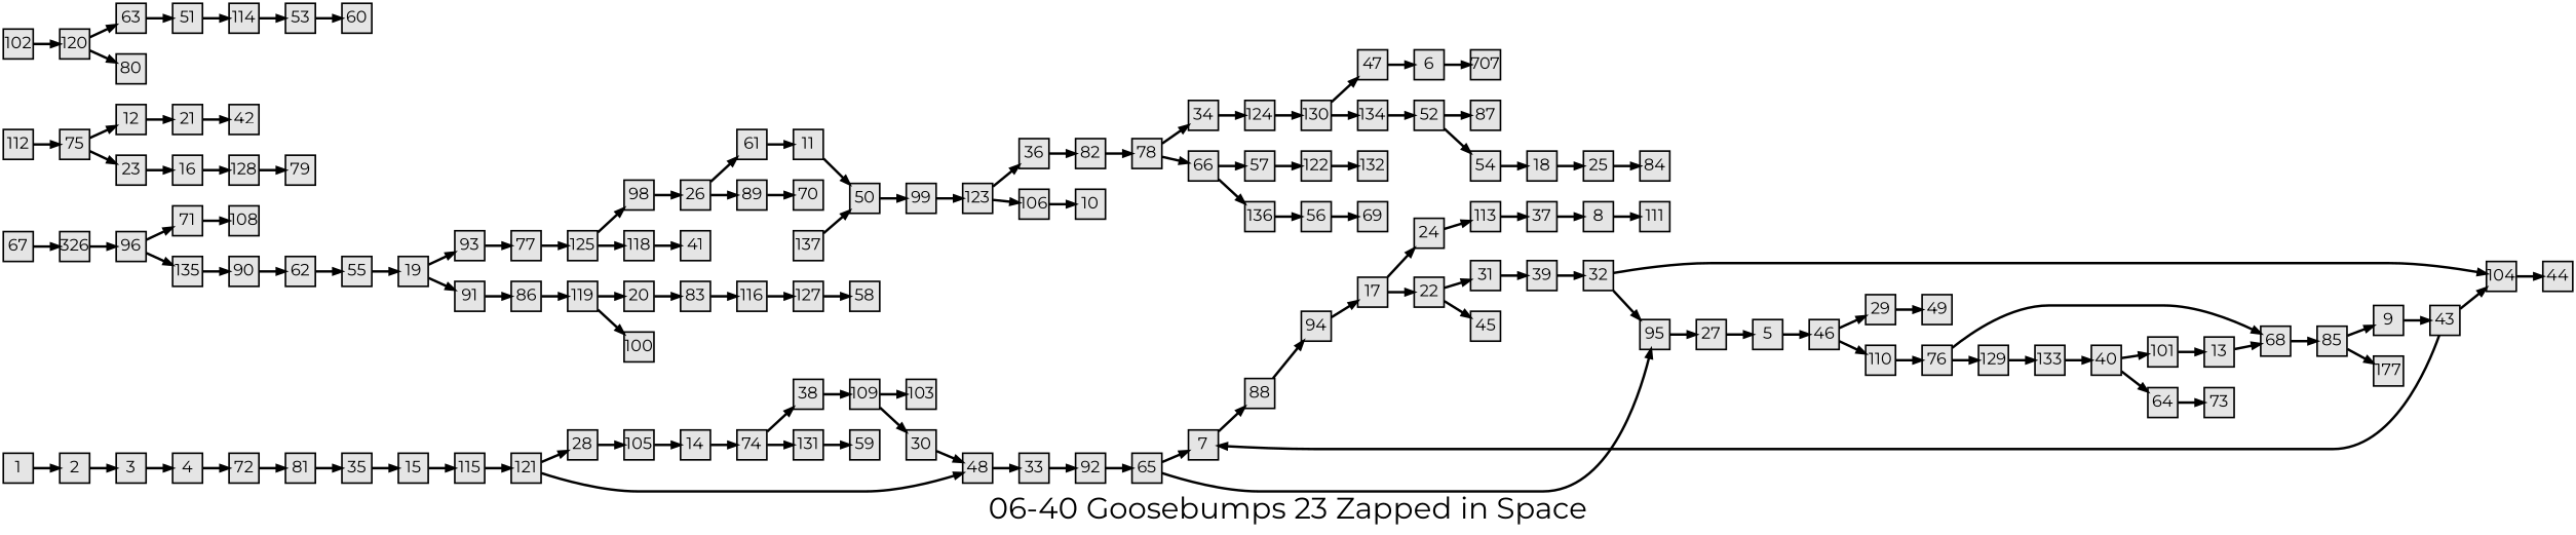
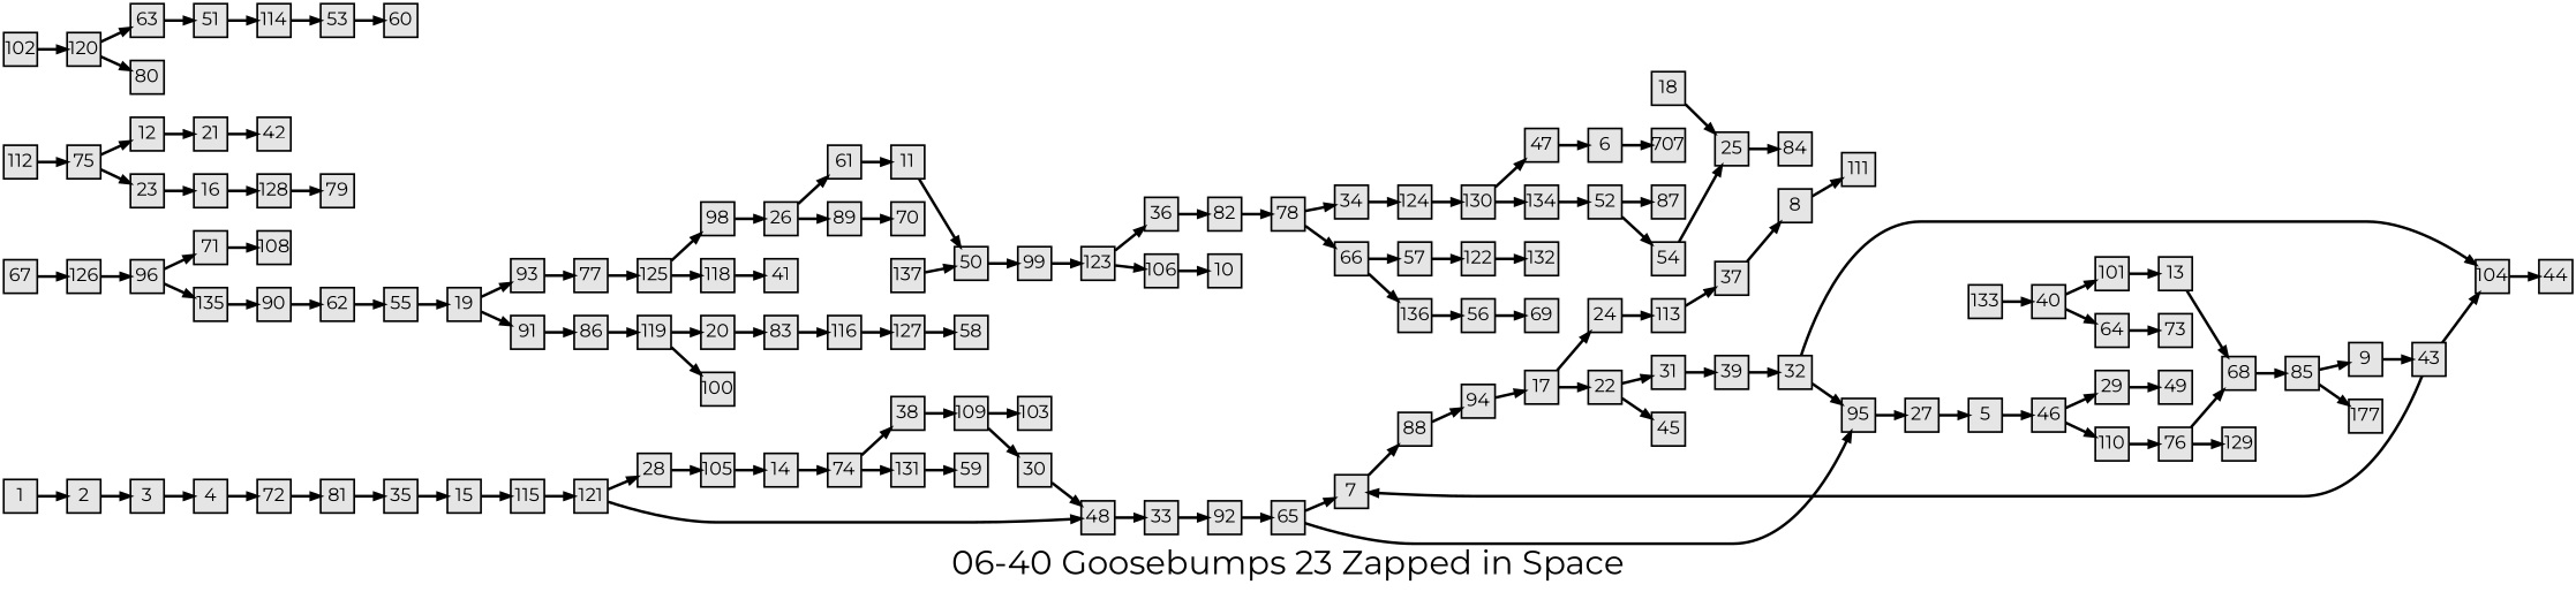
  digraph {
    fontname=Montserrat
    fontsize=36
    label="06-40 Goosebumps 23 Zapped in Space"
    nodesep=0.35
    ordering=out
    rankdir=LR
    ranksep=0.45
    node [fillcolor=grey90 fixedsize=true fontname=Montserrat fontsize=20 labelfloat=true margin="0,0" penwidth=2 regular=true shape=rect style=filled]
    edge [fontname=Montserrat fontsize=12 labelfloat=true penwidth=3]
    1
    2
    3
    4
    72
    81
    35
    5
    46
    29
    110
    49
    76
    n14 [label=707]
    6
    7
    88
    94
    17
    8
    111
    9
    43
    104
    44
    11
    50
    99
    123
    12
    21
    42
    13
    68
    85
    n36 [label=177]
    14
    74
    38
    131
    109
    59
    15
    115
    121
    28
    48
    16
    128
    79
    102
    120
    63
    80
    24
    22
    113
    31
    45
    37
    39
    18
    25
    84
    19
    93
    91
    77
    86
    125
    119
    20
    83
    116
    127
    32
    23
    26
    61
    89
    70
    27
    105
    30
    33
    92
    95
    65
    34
    124
    130
    47
    134
    36
    82
    78
    66
    103
    40
    101
    64
    73
    112
    75
    129
    106
    51
    114
    53
    60
    52
    87
    54
    55
    56
    69
    57
    122
    132
    62
    136
    67
-   126 [label=326]
+   126
    96
    71
    135
    108
    133
    98
    118
    41
    58
    100
    90
    10
    137
    1 -> 2
    2 -> 3
    3 -> 4
    4 -> 72
    72 -> 81
    81 -> 35
    35 -> 15
    5 -> 46
    46 -> 29
    46 -> 110
    29 -> 49
    110 -> 76
    76 -> 68
    76 -> 129
    6 -> n14
    7 -> 88
    88 -> 94
    94 -> 17
    17 -> 24
    17 -> 22
    8 -> 111
    9 -> 43
    43 -> 7
    43 -> 104
    104 -> 44
    11 -> 50
    50 -> 99
    99 -> 123
    123 -> 36
    123 -> 106
    12 -> 21
    21 -> 42
    13 -> 68
    68 -> 85
    85 -> 9
    85 -> n36
    14 -> 74
    74 -> 38
    74 -> 131
    38 -> 109
    131 -> 59
    109 -> 30
    109 -> 103
    15 -> 115
    115 -> 121
    121 -> 28
    121 -> 48
    28 -> 105
    48 -> 33
    16 -> 128
    128 -> 79
    102 -> 120
    120 -> 63
    120 -> 80
    63 -> 51
    24 -> 113
    22 -> 31
    22 -> 45
    113 -> 37
    31 -> 39
    37 -> 8
    39 -> 32
    18 -> 25
    25 -> 84
    19 -> 93
    19 -> 91
    93 -> 77
    91 -> 86
    77 -> 125
    86 -> 119
    125 -> 98
    125 -> 118
    119 -> 20
    119 -> 100
    20 -> 83
    83 -> 116
    116 -> 127
    127 -> 58
    32 -> 104
    32 -> 95
    23 -> 16
    26 -> 61
    26 -> 89
    61 -> 11
    89 -> 70
    27 -> 5
    105 -> 14
    30 -> 48
    33 -> 92
    92 -> 65
    95 -> 27
    65 -> 7
    65 -> 95
    34 -> 124
    124 -> 130
    130 -> 47
    130 -> 134
    47 -> 6
    134 -> 52
    36 -> 82
    82 -> 78
    78 -> 34
    78 -> 66
    66 -> 57
    66 -> 136
    40 -> 101
    40 -> 64
    101 -> 13
    64 -> 73
    112 -> 75
    75 -> 12
    75 -> 23
-   129 -> 133
    106 -> 10
    51 -> 114
    114 -> 53
    53 -> 60
    52 -> 87
    52 -> 54
-   54 -> 18
+   54 -> 25
    55 -> 19
    56 -> 69
    57 -> 122
    122 -> 132
    62 -> 55
    136 -> 56
    67 -> 126
    126 -> 96
    96 -> 71
    96 -> 135
    71 -> 108
    135 -> 90
    133 -> 40
    98 -> 26
    118 -> 41
    90 -> 62
    137 -> 50
  }
